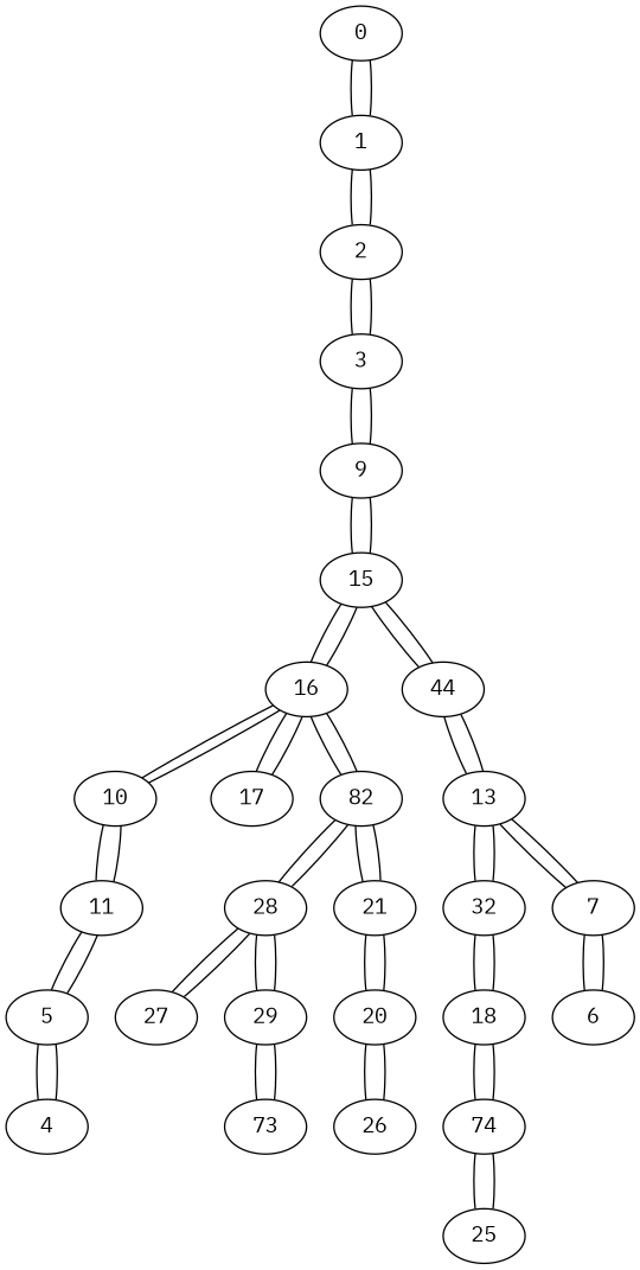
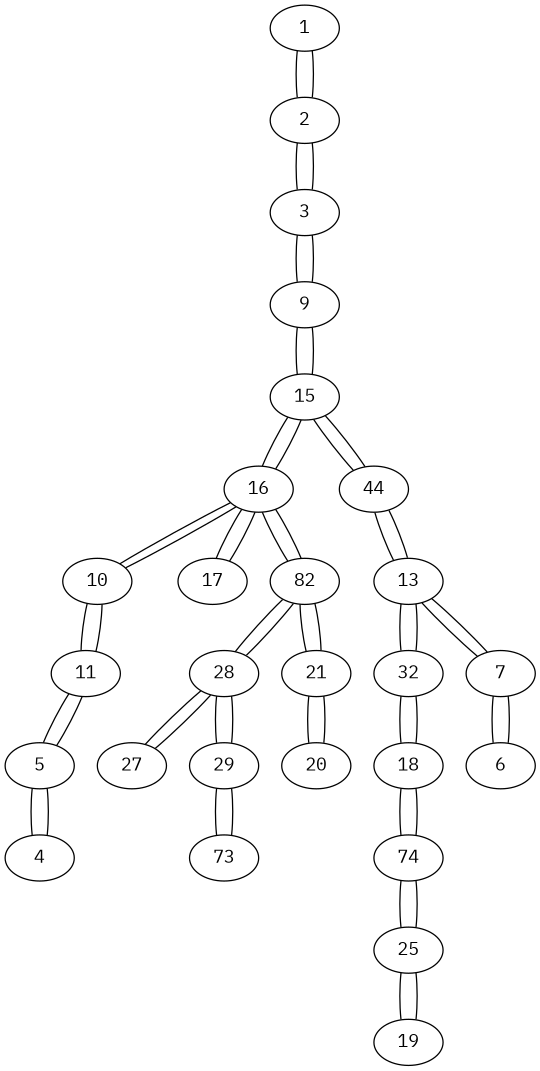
  graph {
    fontname="IBM Plex Mono"
    node [fontname="IBM Plex Mono"]
    edge [distancia=2 fontname="IBM Plex Mono"]
-   0
    1
    2
    3
    9
    15
    16
    n8 [label=44]
    10
    17
    n11 [label=82]
    13
    11
    28
    21
    n16 [label=32]
    7
    5
    27
    29
    20
    4
    n23 [label=73]
-   26
    18
    6
    n27 [label=74]
    25
-   0 -- 1 [distancia=15]
-   1 -- 0 [distancia=15]
+   19
    1 -- 2 [distancia=9]
    2 -- 1 [distancia=9]
    2 -- 3
    3 -- 2
    3 -- 9 [distancia=9]
    9 -- 3 [distancia=9]
    9 -- 15 [distancia=7]
    15 -- 9 [distancia=7]
    15 -- 16 [distancia=8]
    15 -- n8 [distancia=13]
    16 -- 15 [distancia=8]
    16 -- 10 [distancia=3]
    16 -- 17 [distancia=6]
    16 -- n11 [distancia=9]
    n8 -- 15 [distancia=13]
    n8 -- 13 [distancia=8]
    10 -- 16 [distancia=3]
    10 -- 11
    17 -- 16 [distancia=6]
    n11 -- 16 [distancia=9]
    n11 -- 28 [distancia=1]
    n11 -- 21 [distancia=5]
    13 -- n8 [distancia=8]
    13 -- n16
    13 -- 7 [distancia=5]
    11 -- 10
    11 -- 5 [distancia=6]
    28 -- n11 [distancia=1]
    28 -- 27 [distancia=6]
    28 -- 29 [distancia=10]
    21 -- n11 [distancia=5]
    21 -- 20 [distancia=4]
    n16 -- 13
    n16 -- 18
    7 -- 13 [distancia=5]
    7 -- 6
    5 -- 11 [distancia=6]
    5 -- 4 [distancia=6]
    27 -- 28 [distancia=6]
    29 -- 28 [distancia=10]
    29 -- n23 [distancia=4]
    20 -- 21 [distancia=4]
-   20 -- 26 [distancia=3]
    4 -- 5 [distancia=6]
    n23 -- 29 [distancia=4]
-   26 -- 20 [distancia=3]
    18 -- n16
    18 -- n27 [distancia=5]
    6 -- 7
    n27 -- 18 [distancia=5]
    n27 -- 25 [distancia=6]
    25 -- n27 [distancia=6]
+   25 -- 19 [distancia=10]
+   19 -- 25 [distancia=10]
  }
